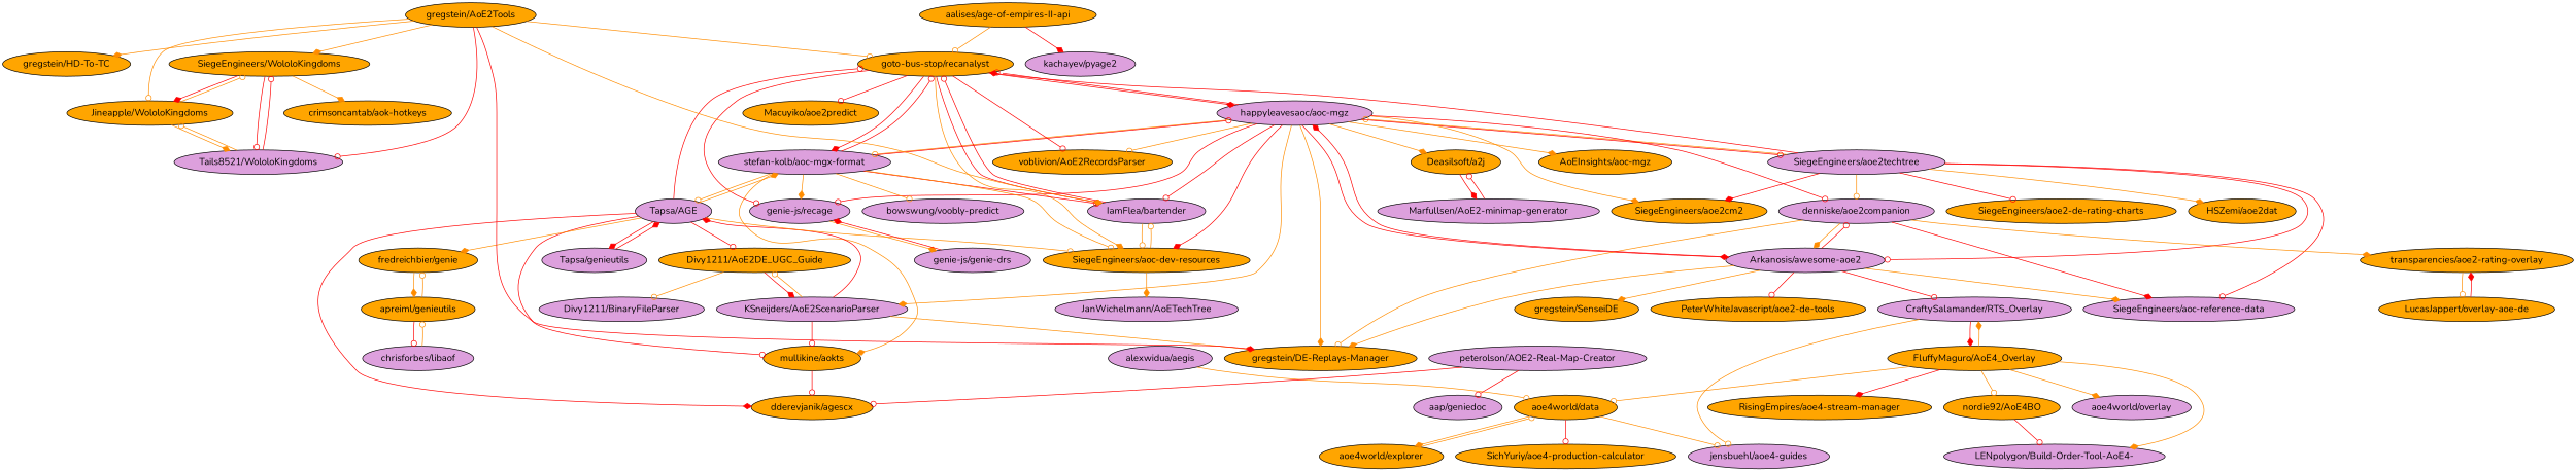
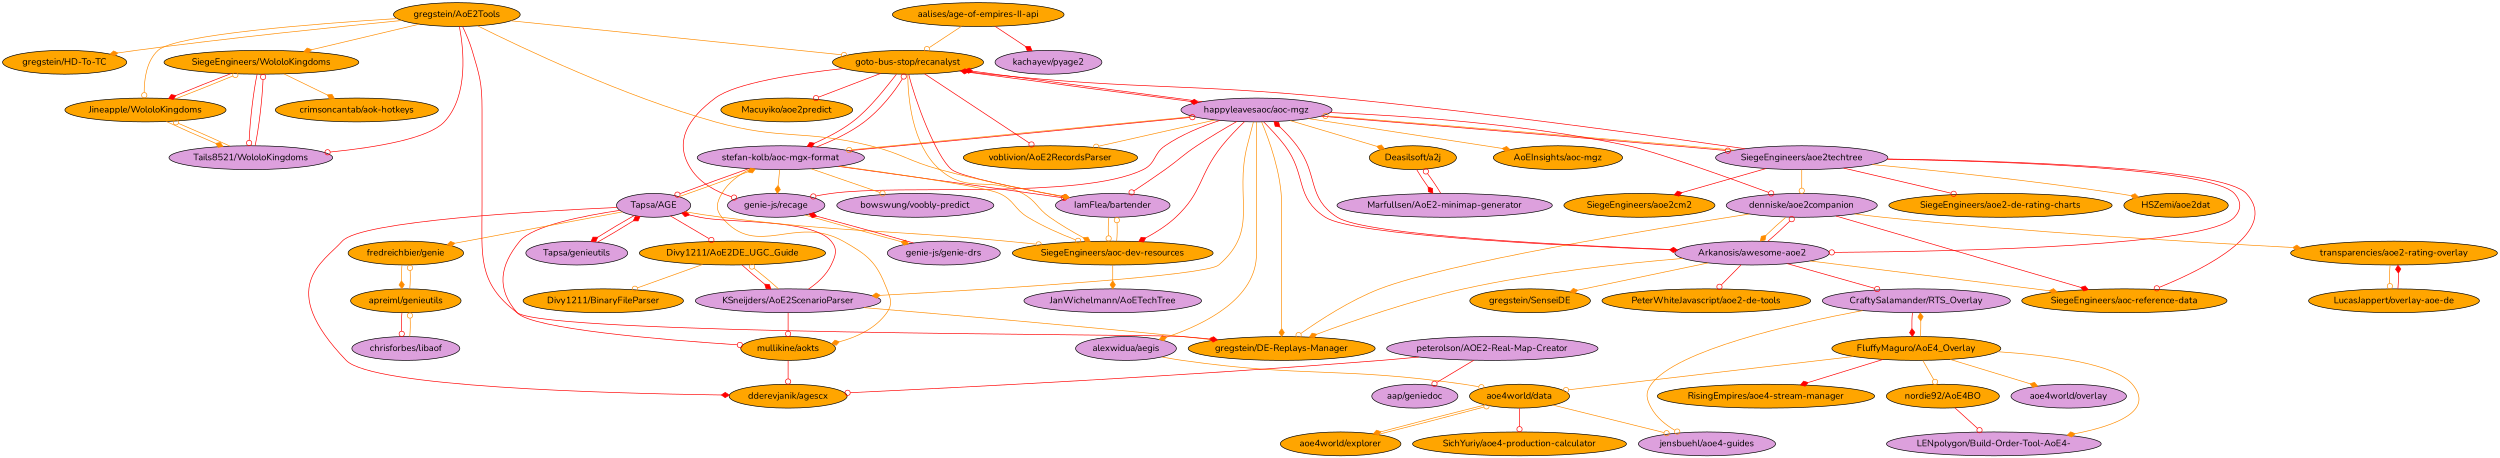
  digraph {
    fontname=Nunito
    node [fillcolor=orange fontname=Nunito style=filled]
    edge [arrowhead=odot color=red fontname=Nunito]
    "SiegeEngineers/WololoKingdoms" [l="-0.291,46.658"]
    "Jineapple/WololoKingdoms" [l="-0.31,46.653"]
    "Tails8521/WololoKingdoms" [fillcolor=plum l="-0.306,46.667"]
    "crimsoncantab/aok-hotkeys" [l="-0.264,46.653"]
    "SiegeEngineers/aoe2techtree" [fillcolor=plum l="-0.437,46.673"]
    "HSZemi/aoe2dat" [l="-0.473,46.673"]
    "happyleavesaoc/aoc-mgz" [fillcolor=plum l="-0.403,46.673"]
    "SiegeEngineers/aoe2cm2" [l="-0.432,46.688"]
    "denniske/aoe2companion" [fillcolor=plum l="-0.429,46.656"]
    "Arkanosis/awesome-aoe2" [fillcolor=plum l="-0.42,46.644"]
-   "SiegeEngineers/aoc-reference-data" [fillcolor=plum l="-0.446,46.653"]
+   "SiegeEngineers/aoc-reference-data" [l="-0.446,46.653"]
    "goto-bus-stop/recanalyst" [l="-0.389,46.686"]
    "SiegeEngineers/aoe2-de-rating-charts" [l="-0.464,46.688"]
    "gregstein/DE-Replays-Manager" [l="-0.385,46.662"]
    "IamFlea/bartender" [fillcolor=plum l="-0.374,46.683"]
    "SiegeEngineers/aoc-dev-resources" [l="-0.398,46.696"]
    "stefan-kolb/aoc-mgx-format" [fillcolor=plum l="-0.382,46.696"]
    "voblivion/AoE2RecordsParser" [l="-0.386,46.672"]
    "genie-js/recage" [fillcolor=plum l="-0.376,46.674"]
    "KSneijders/AoE2ScenarioParser" [fillcolor=plum l="-0.361,46.694"]
    "AoEInsights/aoc-mgz" [l="-0.391,46.653"]
    "Deasilsoft/a2j" [l="-0.402,46.655"]
    "transparencies/aoe2-rating-overlay" [l="-0.467,46.646"]
    "gregstein/SenseiDE" [l="-0.409,46.623"]
    "CraftySalamander/RTS_Overlay" [fillcolor=plum l="-0.45,46.6"]
    "PeterWhiteJavascript/aoe2-de-tools" [l="-0.435,46.627"]
    "Macuyiko/aoe2predict" [l="-0.347,46.69"]
    "JanWichelmann/AoETechTree" [fillcolor=plum l="-0.418,46.707"]
    "Tapsa/AGE" [fillcolor=plum l="-0.371,46.707"]
    "mullikine/aokts" [l="-0.355,46.712"]
    n31 [fillcolor=plum l="-0.391,46.713" label="bowswung/voobly-predict"]
    "genie-js/genie-drs" [fillcolor=plum l="-0.365,46.663"]
    "Divy1211/AoE2DE_UGC_Guide" [l="-0.335,46.704"]
    "Marfullsen/AoE2-minimap-generator" [fillcolor=plum l="-0.412,46.662"]
    "LucasJappert/overlay-aoe-de" [l="-0.487,46.643"]
    "jensbuehl/aoe4-guides" [fillcolor=plum l="-0.477,46.59"]
    "FluffyMaguro/AoE4_Overlay" [l="-0.457,46.576"]
    "aalises/age-of-empires-II-api" [l="-0.416,46.724"]
    "kachayev/pyage2" [fillcolor=plum l="-0.432,46.743"]
    "gregstein/AoE2Tools" [l="-0.337,46.67"]
    "gregstein/HD-To-TC" [l="-0.315,46.68"]
    "Tapsa/genieutils" [fillcolor=plum l="-0.372,46.723"]
    "dderevjanik/agescx" [l="-0.349,46.728"]
    "fredreichbier/genie" [l="-0.352,46.678"]
    "apreiml/genieutils" [l="-0.348,46.661"]
-   "Divy1211/BinaryFileParser" [fillcolor=plum l="-0.314,46.711"]
+   "Divy1211/BinaryFileParser" [l="-0.314,46.711"]
    "chrisforbes/libaof" [fillcolor=plum l="-0.344,46.648"]
    "aoe4world/data" [l="-0.495,46.573"]
    "nordie92/AoE4BO" [l="-0.44,46.557"]
    "LENpolygon/Build-Order-Tool-AoE4-" [fillcolor=plum l="-0.459,46.557"]
    "aoe4world/overlay" [fillcolor=plum l="-0.432,46.573"]
    "RisingEmpires/aoe4-stream-manager" [l="-0.471,46.565"]
    "aoe4world/explorer" [l="-0.5,46.56"]
    "SichYuriy/aoe4-production-calculator" [l="-0.518,46.562"]
    "alexwidua/aegis" [fillcolor=plum l="-0.522,46.579"]
    "peterolson/AOE2-Real-Map-Creator" [fillcolor=plum l="-0.337,46.747"]
    "aap/geniedoc" [fillcolor=plum l="-0.327,46.762"]
    "SiegeEngineers/WololoKingdoms" -> "Jineapple/WololoKingdoms" [arrowhead=diamond]
    "SiegeEngineers/WololoKingdoms" -> "Tails8521/WololoKingdoms"
    "SiegeEngineers/WololoKingdoms" -> "crimsoncantab/aok-hotkeys" [arrowhead=diamond color=darkorange]
    "Jineapple/WololoKingdoms" -> "SiegeEngineers/WololoKingdoms" [color=darkorange]
    "Jineapple/WololoKingdoms" -> "Tails8521/WololoKingdoms" [arrowhead=diamond color=darkorange]
    "Tails8521/WololoKingdoms" -> "SiegeEngineers/WololoKingdoms"
    "Tails8521/WololoKingdoms" -> "Jineapple/WololoKingdoms" [color=darkorange]
    "SiegeEngineers/aoe2techtree" -> "HSZemi/aoe2dat" [arrowhead=diamond color=darkorange]
    "SiegeEngineers/aoe2techtree" -> "happyleavesaoc/aoc-mgz" [color=darkorange]
    "SiegeEngineers/aoe2techtree" -> "SiegeEngineers/aoe2cm2" [arrowhead=diamond]
    "SiegeEngineers/aoe2techtree" -> "denniske/aoe2companion" [color=darkorange]
    "SiegeEngineers/aoe2techtree" -> "Arkanosis/awesome-aoe2"
    "SiegeEngineers/aoe2techtree" -> "SiegeEngineers/aoc-reference-data"
    "SiegeEngineers/aoe2techtree" -> "goto-bus-stop/recanalyst" [arrowhead=diamond]
    "SiegeEngineers/aoe2techtree" -> "SiegeEngineers/aoe2-de-rating-charts"
    "happyleavesaoc/aoc-mgz" -> "SiegeEngineers/aoe2techtree"
-   "happyleavesaoc/aoc-mgz" -> "SiegeEngineers/aoe2cm2" [arrowhead=diamond color=darkorange]
+   "happyleavesaoc/aoc-mgz" -> "alexwidua/aegis" [arrowhead=diamond color=darkorange]
    "happyleavesaoc/aoc-mgz" -> "denniske/aoe2companion"
    "happyleavesaoc/aoc-mgz" -> "Arkanosis/awesome-aoe2" [arrowhead=diamond]
-   "happyleavesaoc/aoc-mgz" -> "goto-bus-stop/recanalyst"
+   "happyleavesaoc/aoc-mgz" -> "goto-bus-stop/recanalyst" [arrowhead=diamond]
    "happyleavesaoc/aoc-mgz" -> "gregstein/DE-Replays-Manager" [arrowhead=diamond color=darkorange]
    "happyleavesaoc/aoc-mgz" -> "IamFlea/bartender"
    "happyleavesaoc/aoc-mgz" -> "SiegeEngineers/aoc-dev-resources" [arrowhead=diamond]
    "happyleavesaoc/aoc-mgz" -> "stefan-kolb/aoc-mgx-format" [color=darkorange]
    "happyleavesaoc/aoc-mgz" -> "voblivion/AoE2RecordsParser" [color=darkorange]
    "happyleavesaoc/aoc-mgz" -> "genie-js/recage"
    "happyleavesaoc/aoc-mgz" -> "KSneijders/AoE2ScenarioParser" [arrowhead=diamond color=darkorange]
    "happyleavesaoc/aoc-mgz" -> "AoEInsights/aoc-mgz" [arrowhead=diamond color=darkorange]
    "happyleavesaoc/aoc-mgz" -> "Deasilsoft/a2j" [arrowhead=diamond color=darkorange]
    "denniske/aoe2companion" -> "Arkanosis/awesome-aoe2" [arrowhead=diamond color=darkorange]
    "denniske/aoe2companion" -> "SiegeEngineers/aoc-reference-data" [arrowhead=diamond]
    "denniske/aoe2companion" -> "gregstein/DE-Replays-Manager" [color=darkorange]
    "denniske/aoe2companion" -> "transparencies/aoe2-rating-overlay" [arrowhead=diamond color=darkorange]
    "Arkanosis/awesome-aoe2" -> "happyleavesaoc/aoc-mgz" [arrowhead=diamond]
    "Arkanosis/awesome-aoe2" -> "denniske/aoe2companion"
    "Arkanosis/awesome-aoe2" -> "SiegeEngineers/aoc-reference-data" [arrowhead=diamond color=darkorange]
    "Arkanosis/awesome-aoe2" -> "gregstein/DE-Replays-Manager" [arrowhead=diamond color=darkorange]
    "Arkanosis/awesome-aoe2" -> "gregstein/SenseiDE" [arrowhead=diamond color=darkorange]
    "Arkanosis/awesome-aoe2" -> "CraftySalamander/RTS_Overlay"
    "Arkanosis/awesome-aoe2" -> "PeterWhiteJavascript/aoe2-de-tools"
    "goto-bus-stop/recanalyst" -> "happyleavesaoc/aoc-mgz" [arrowhead=diamond]
    "goto-bus-stop/recanalyst" -> "IamFlea/bartender" [arrowhead=diamond]
    "goto-bus-stop/recanalyst" -> "SiegeEngineers/aoc-dev-resources" [arrowhead=diamond color=darkorange]
    "goto-bus-stop/recanalyst" -> "stefan-kolb/aoc-mgx-format" [arrowhead=diamond]
    "goto-bus-stop/recanalyst" -> "voblivion/AoE2RecordsParser"
    "goto-bus-stop/recanalyst" -> "genie-js/recage"
    "goto-bus-stop/recanalyst" -> "Macuyiko/aoe2predict"
-   "IamFlea/bartender" -> "goto-bus-stop/recanalyst"
    "IamFlea/bartender" -> "SiegeEngineers/aoc-dev-resources" [color=darkorange]
    "SiegeEngineers/aoc-dev-resources" -> "IamFlea/bartender" [color=darkorange]
    "SiegeEngineers/aoc-dev-resources" -> "JanWichelmann/AoETechTree" [arrowhead=diamond color=darkorange]
    "stefan-kolb/aoc-mgx-format" -> "happyleavesaoc/aoc-mgz"
    "stefan-kolb/aoc-mgx-format" -> "goto-bus-stop/recanalyst"
    "stefan-kolb/aoc-mgx-format" -> "IamFlea/bartender"
    "stefan-kolb/aoc-mgx-format" -> "SiegeEngineers/aoc-dev-resources" [color=darkorange]
    "stefan-kolb/aoc-mgx-format" -> "genie-js/recage" [arrowhead=diamond color=darkorange]
-   "stefan-kolb/aoc-mgx-format" -> "Tapsa/AGE" [color=darkorange]
+   "stefan-kolb/aoc-mgx-format" -> "Tapsa/AGE"
    "stefan-kolb/aoc-mgx-format" -> "mullikine/aokts" [arrowhead=diamond color=darkorange]
    "stefan-kolb/aoc-mgx-format" -> n31 [color=darkorange]
    "genie-js/recage" -> "genie-js/genie-drs" [arrowhead=diamond color=darkorange]
    "KSneijders/AoE2ScenarioParser" -> "gregstein/DE-Replays-Manager" [color=darkorange]
    "KSneijders/AoE2ScenarioParser" -> "Tapsa/AGE" [arrowhead=diamond]
    "KSneijders/AoE2ScenarioParser" -> "mullikine/aokts"
    "KSneijders/AoE2ScenarioParser" -> "Divy1211/AoE2DE_UGC_Guide" [color=darkorange]
    "Deasilsoft/a2j" -> "Marfullsen/AoE2-minimap-generator" [arrowhead=diamond]
    "transparencies/aoe2-rating-overlay" -> "LucasJappert/overlay-aoe-de" [color=darkorange]
    "CraftySalamander/RTS_Overlay" -> "jensbuehl/aoe4-guides" [color=darkorange]
    "CraftySalamander/RTS_Overlay" -> "FluffyMaguro/AoE4_Overlay" [arrowhead=diamond]
-   "Tapsa/AGE" -> "goto-bus-stop/recanalyst"
    "Tapsa/AGE" -> "SiegeEngineers/aoc-dev-resources" [color=darkorange]
    "Tapsa/AGE" -> "stefan-kolb/aoc-mgx-format" [arrowhead=diamond color=darkorange]
    "Tapsa/AGE" -> "mullikine/aokts"
    "Tapsa/AGE" -> "Divy1211/AoE2DE_UGC_Guide"
    "Tapsa/AGE" -> "Tapsa/genieutils" [arrowhead=diamond]
    "Tapsa/AGE" -> "dderevjanik/agescx" [arrowhead=diamond]
    "Tapsa/AGE" -> "fredreichbier/genie" [arrowhead=diamond color=darkorange]
    "mullikine/aokts" -> "dderevjanik/agescx"
    "genie-js/genie-drs" -> "genie-js/recage" [arrowhead=diamond]
    "Divy1211/AoE2DE_UGC_Guide" -> "KSneijders/AoE2ScenarioParser" [arrowhead=diamond]
    "Divy1211/AoE2DE_UGC_Guide" -> "Divy1211/BinaryFileParser" [color=darkorange]
    "Marfullsen/AoE2-minimap-generator" -> "Deasilsoft/a2j"
    "LucasJappert/overlay-aoe-de" -> "transparencies/aoe2-rating-overlay" [arrowhead=diamond]
    "FluffyMaguro/AoE4_Overlay" -> "CraftySalamander/RTS_Overlay" [arrowhead=diamond color=darkorange]
    "FluffyMaguro/AoE4_Overlay" -> "aoe4world/data" [color=darkorange]
    "FluffyMaguro/AoE4_Overlay" -> "nordie92/AoE4BO" [color=darkorange]
    "FluffyMaguro/AoE4_Overlay" -> "LENpolygon/Build-Order-Tool-AoE4-" [arrowhead=diamond color=darkorange]
    "FluffyMaguro/AoE4_Overlay" -> "aoe4world/overlay" [arrowhead=diamond color=darkorange]
    "FluffyMaguro/AoE4_Overlay" -> "RisingEmpires/aoe4-stream-manager" [arrowhead=diamond]
    "aalises/age-of-empires-II-api" -> "goto-bus-stop/recanalyst" [color=darkorange]
    "aalises/age-of-empires-II-api" -> "kachayev/pyage2" [arrowhead=diamond]
    "gregstein/AoE2Tools" -> "SiegeEngineers/WololoKingdoms" [arrowhead=diamond color=darkorange]
    "gregstein/AoE2Tools" -> "Jineapple/WololoKingdoms" [color=darkorange]
    "gregstein/AoE2Tools" -> "Tails8521/WololoKingdoms"
    "gregstein/AoE2Tools" -> "goto-bus-stop/recanalyst" [color=darkorange]
    "gregstein/AoE2Tools" -> "gregstein/DE-Replays-Manager" [arrowhead=diamond]
    "gregstein/AoE2Tools" -> "IamFlea/bartender" [arrowhead=diamond color=darkorange]
    "gregstein/AoE2Tools" -> "gregstein/HD-To-TC" [arrowhead=diamond color=darkorange]
    "Tapsa/genieutils" -> "Tapsa/AGE" [arrowhead=diamond]
    "fredreichbier/genie" -> "apreiml/genieutils" [arrowhead=diamond color=darkorange]
    "apreiml/genieutils" -> "fredreichbier/genie" [color=darkorange]
    "apreiml/genieutils" -> "chrisforbes/libaof"
    "chrisforbes/libaof" -> "apreiml/genieutils" [color=darkorange]
    "aoe4world/data" -> "jensbuehl/aoe4-guides" [color=darkorange]
    "aoe4world/data" -> "aoe4world/explorer" [arrowhead=diamond color=darkorange]
    "aoe4world/data" -> "SichYuriy/aoe4-production-calculator"
    "nordie92/AoE4BO" -> "LENpolygon/Build-Order-Tool-AoE4-"
    "aoe4world/explorer" -> "aoe4world/data" [color=darkorange]
    "alexwidua/aegis" -> "aoe4world/data" [color=darkorange]
    "peterolson/AOE2-Real-Map-Creator" -> "dderevjanik/agescx"
    "peterolson/AOE2-Real-Map-Creator" -> "aap/geniedoc"
  }
